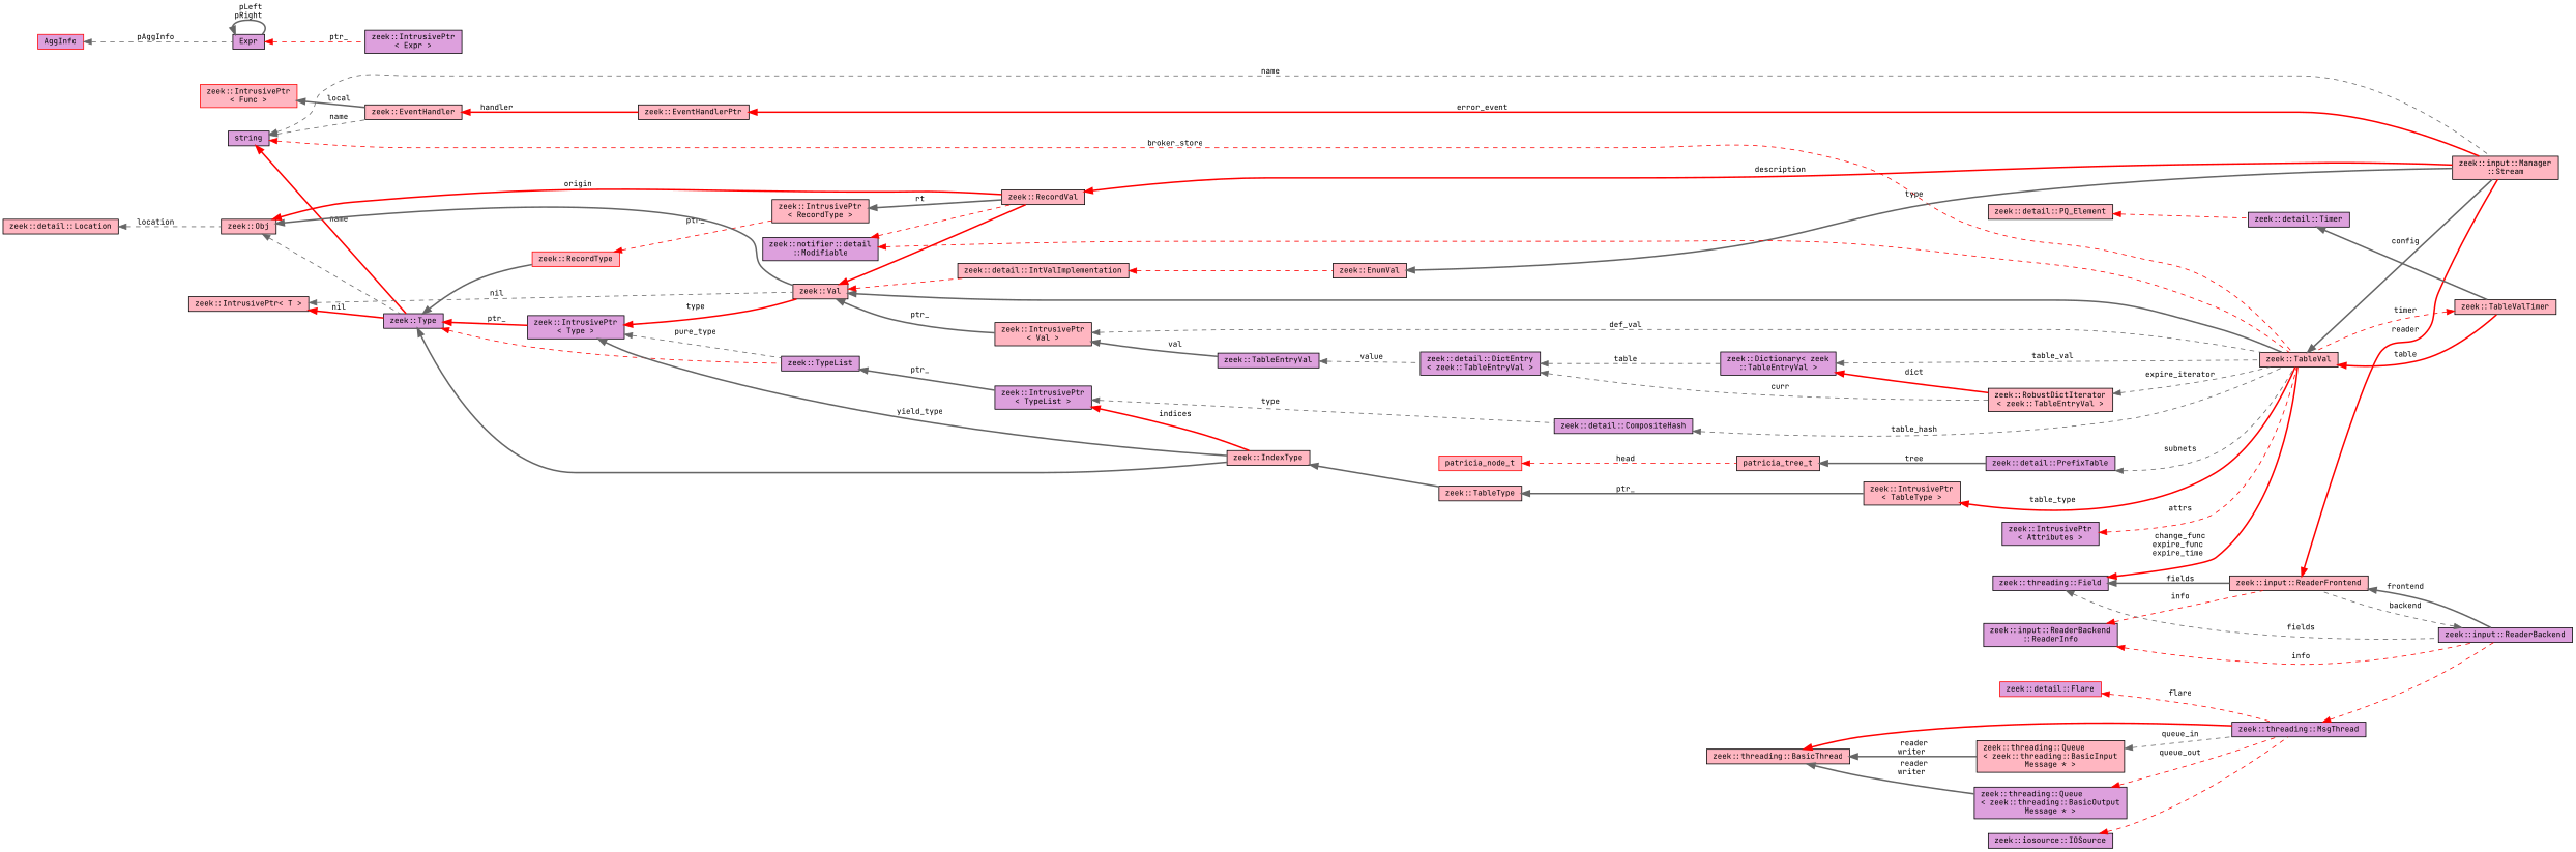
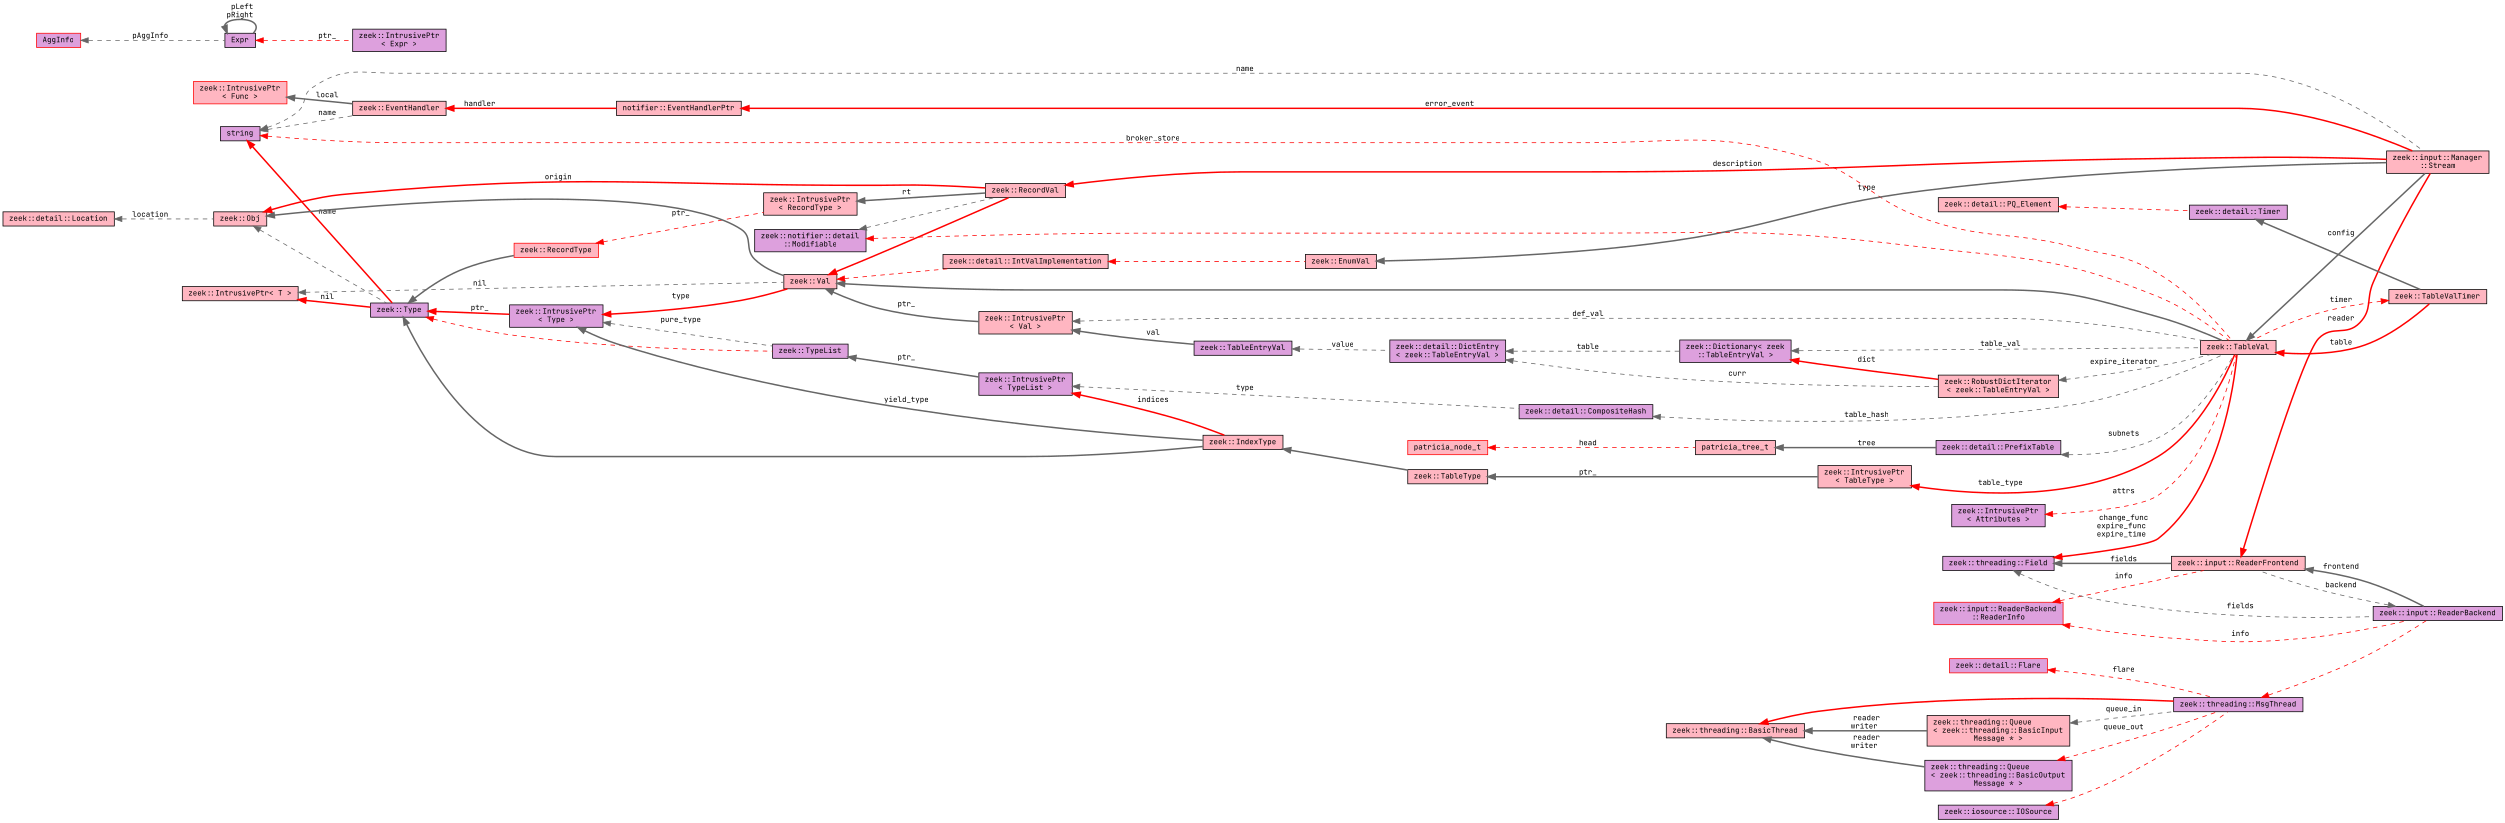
  digraph {
    fontname="JetBrains Mono"
    rankdir=LR
    node [color=black fillcolor=lightpink fontname="JetBrains Mono" fontsize=10 shape=record style=filled]
    edge [color=gray40 dir=back fontname="JetBrains Mono" fontsize=10 labelfontname=Helvetica labelfontsize=10 style=dashed]
    n1 [fontcolor=black height=0.2 label="zeek::input::Manager\l::Stream" width=0.4]
    n2 [fillcolor=plum height=0.2 label=string width=0.4]
    n3 [fillcolor=plum height=0.2 label="zeek::Type" width=0.4]
    n4 [height=0.2 label="zeek::TableVal" width=0.4]
    n5 [height=0.2 label="zeek::EventHandler" width=0.4]
    n6 [fillcolor=plum height=0.2 label="zeek::IntrusivePtr\l\< Type \>" width=0.4]
    n7 [height=0.2 label="zeek::IndexType" width=0.4]
    n8 [fillcolor=plum height=0.2 label="zeek::TypeList" width=0.4]
    n9 [color=red height=0.2 label="zeek::RecordType" width=0.4]
    n10 [height=0.2 label="zeek::TableValTimer" width=0.4]
-   n11 [height=0.2 label="zeek::EventHandlerPtr" width=0.4]
+   n11 [height=0.2 label="notifier::EventHandlerPtr" width=0.4]
    n12 [height=0.2 label="zeek::EnumVal" width=0.4]
    n13 [height=0.2 label="zeek::detail::IntValImplementation" width=0.4]
    n14 [height=0.2 label="zeek::Val" width=0.4]
    n15 [height=0.2 label="zeek::IntrusivePtr\l\< Val \>" width=0.4]
    n16 [height=0.2 label="zeek::RecordVal" width=0.4]
    n17 [fillcolor=plum height=0.2 label="zeek::TableEntryVal" width=0.4]
    n18 [height=0.2 label="zeek::Obj" width=0.4]
    n19 [height=0.2 label="zeek::detail::Location" width=0.4]
    n20 [height=0.2 label="zeek::IntrusivePtr\< T \>" width=0.4]
    n21 [height=0.2 label="zeek::TableType" width=0.4]
    n22 [fillcolor=plum height=0.2 label="zeek::IntrusivePtr\l\< TypeList \>" width=0.4]
    n23 [height=0.2 label="zeek::IntrusivePtr\l\< RecordType \>" width=0.4]
    n24 [height=0.2 label="zeek::input::ReaderFrontend" width=0.4]
    n25 [fillcolor=plum height=0.2 label="zeek::input::ReaderBackend" width=0.4]
    n26 [fillcolor=plum height=0.2 label="zeek::threading::MsgThread" width=0.4]
    n27 [height=0.2 label="zeek::threading::BasicThread" width=0.4]
    n28 [height=0.2 label="zeek::threading::Queue\l\< zeek::threading::BasicInput\lMessage * \>" width=0.4]
    n29 [fillcolor=plum height=0.2 label="zeek::threading::Queue\l\< zeek::threading::BasicOutput\lMessage * \>" width=0.4]
    n30 [fillcolor=plum height=0.2 label="zeek::iosource::IOSource" width=0.4]
    n31 [color=red fillcolor=plum height=0.2 label="zeek::detail::Flare" width=0.4]
-   n32 [fillcolor=plum height=0.2 label="zeek::input::ReaderBackend\l::ReaderInfo" width=0.4]
+   n32 [color=red fillcolor=plum height=0.2 label="zeek::input::ReaderBackend\l::ReaderInfo" width=0.4]
    n33 [fillcolor=plum height=0.2 label="zeek::threading::Field" width=0.4]
    n34 [fillcolor=plum height=0.2 label="zeek::notifier::detail\l::Modifiable" width=0.4]
    n35 [height=0.2 label="zeek::IntrusivePtr\l\< TableType \>" width=0.4]
    n36 [fillcolor=plum height=0.2 label="zeek::detail::CompositeHash" width=0.4]
    n37 [fillcolor=plum height=0.2 label="zeek::IntrusivePtr\l\< Attributes \>" width=0.4]
    n38 [fillcolor=plum height=0.2 label="zeek::IntrusivePtr\l\< Expr \>" width=0.4]
    n39 [fillcolor=plum height=0.2 label=Expr width=0.4]
    n40 [color=red fillcolor=plum height=0.2 label=AggInfo width=0.4]
    n41 [fillcolor=plum height=0.2 label="zeek::detail::Timer" width=0.4]
    n42 [height=0.2 label="zeek::detail::PQ_Element" width=0.4]
    n43 [height=0.2 label="zeek::RobustDictIterator\l\< zeek::TableEntryVal \>" width=0.4]
    n44 [fillcolor=plum height=0.2 label="zeek::detail::DictEntry\l\< zeek::TableEntryVal \>" width=0.4]
    n45 [fillcolor=plum height=0.2 label="zeek::Dictionary\< zeek\l::TableEntryVal \>" width=0.4]
    n46 [fillcolor=plum height=0.2 label="zeek::detail::PrefixTable" width=0.4]
    n47 [height=0.2 label=patricia_tree_t width=0.4]
    n48 [color=red height=0.2 label=patricia_node_t width=0.4]
    n49 [color=red height=0.2 label="zeek::IntrusivePtr\l\< Func \>" width=0.4]
    n2 -> n1 [label=" name"]
    n2 -> n3 [color=red label=" name" style=bold]
    n2 -> n4 [color=red label=" broker_store"]
    n2 -> n5 [label=" name"]
    n3 -> n6 [color=red label=" ptr_" style=bold]
    n3 -> n7 [style=bold]
    n3 -> n8 [color=red]
    n3 -> n9 [style=bold]
    n4 -> n1 [label=" config" style=bold]
    n4 -> n10 [color=red label=" table" style=bold]
    n5 -> n11 [color=red label=" handler" style=bold]
    n6 -> n7 [label=" yield_type" style=bold]
    n6 -> n8 [label=" pure_type"]
    n6 -> n14 [color=red label=" type" style=bold]
    n7 -> n21 [style=bold]
    n8 -> n22 [label=" ptr_" style=bold]
    n9 -> n23 [color=red label=" ptr_"]
    n10 -> n4 [color=red label=" timer"]
    n11 -> n1 [color=red label=" error_event" style=bold]
    n12 -> n1 [label=" type" style=bold]
    n13 -> n12 [color=red]
    n14 -> n4 [style=bold]
    n14 -> n13 [color=red]
    n14 -> n15 [label=" ptr_" style=bold]
    n14 -> n16 [color=red style=bold]
    n15 -> n4 [label=" def_val"]
    n15 -> n17 [label=" val" style=bold]
    n16 -> n1 [color=red label=" description" style=bold]
    n17 -> n44 [label=" value"]
    n18 -> n3
    n18 -> n14 [style=bold]
    n18 -> n16 [color=red label=" origin" style=bold]
    n19 -> n18 [label=" location"]
    n20 -> n3 [color=red label=" nil" style=bold]
    n20 -> n14 [label=" nil"]
    n21 -> n35 [label=" ptr_" style=bold]
    n22 -> n7 [color=red label=" indices" style=bold]
    n22 -> n36 [label=" type"]
    n23 -> n16 [label=" rt" style=bold]
    n24 -> n1 [color=red label=" reader" style=bold]
    n24 -> n25 [label=" frontend" style=bold]
    n25 -> n24 [label=" backend"]
    n26 -> n25 [color=red]
    n27 -> n26 [color=red style=bold]
    n27 -> n28 [label=" reader\nwriter" style=bold]
    n27 -> n29 [label=" reader\nwriter" style=bold]
    n28 -> n26 [label=" queue_in"]
    n29 -> n26 [color=red label=" queue_out"]
    n30 -> n26 [color=red]
    n31 -> n26 [color=red label=" flare"]
    n32 -> n24 [color=red label=" info"]
    n32 -> n25 [color=red label=" info"]
    n33 -> n4 [color=red label=" change_func\nexpire_func\nexpire_time" style=bold]
    n33 -> n24 [label=" fields" style=bold]
    n33 -> n25 [label=" fields"]
    n34 -> n4 [color=red]
-   n34 -> n16 [color=red]
+   n34 -> n16
    n35 -> n4 [color=red label=" table_type" style=bold]
    n36 -> n4 [label=" table_hash"]
    n37 -> n4 [color=red label=" attrs"]
    n39 -> n38 [color=red label=" ptr_"]
    n39 -> n39 [label=" pLeft\npRight" style=bold]
    n40 -> n39 [label=" pAggInfo"]
    n41 -> n10 [style=bold]
    n42 -> n41 [color=red]
    n43 -> n4 [label=" expire_iterator"]
    n44 -> n43 [label=" curr"]
    n44 -> n45 [label=" table"]
    n45 -> n4 [label=" table_val"]
    n45 -> n43 [color=red label=" dict" style=bold]
    n46 -> n4 [label=" subnets"]
    n47 -> n46 [label=" tree" style=bold]
    n48 -> n47 [color=red label=" head"]
    n49 -> n5 [label=" local" style=bold]
  }
